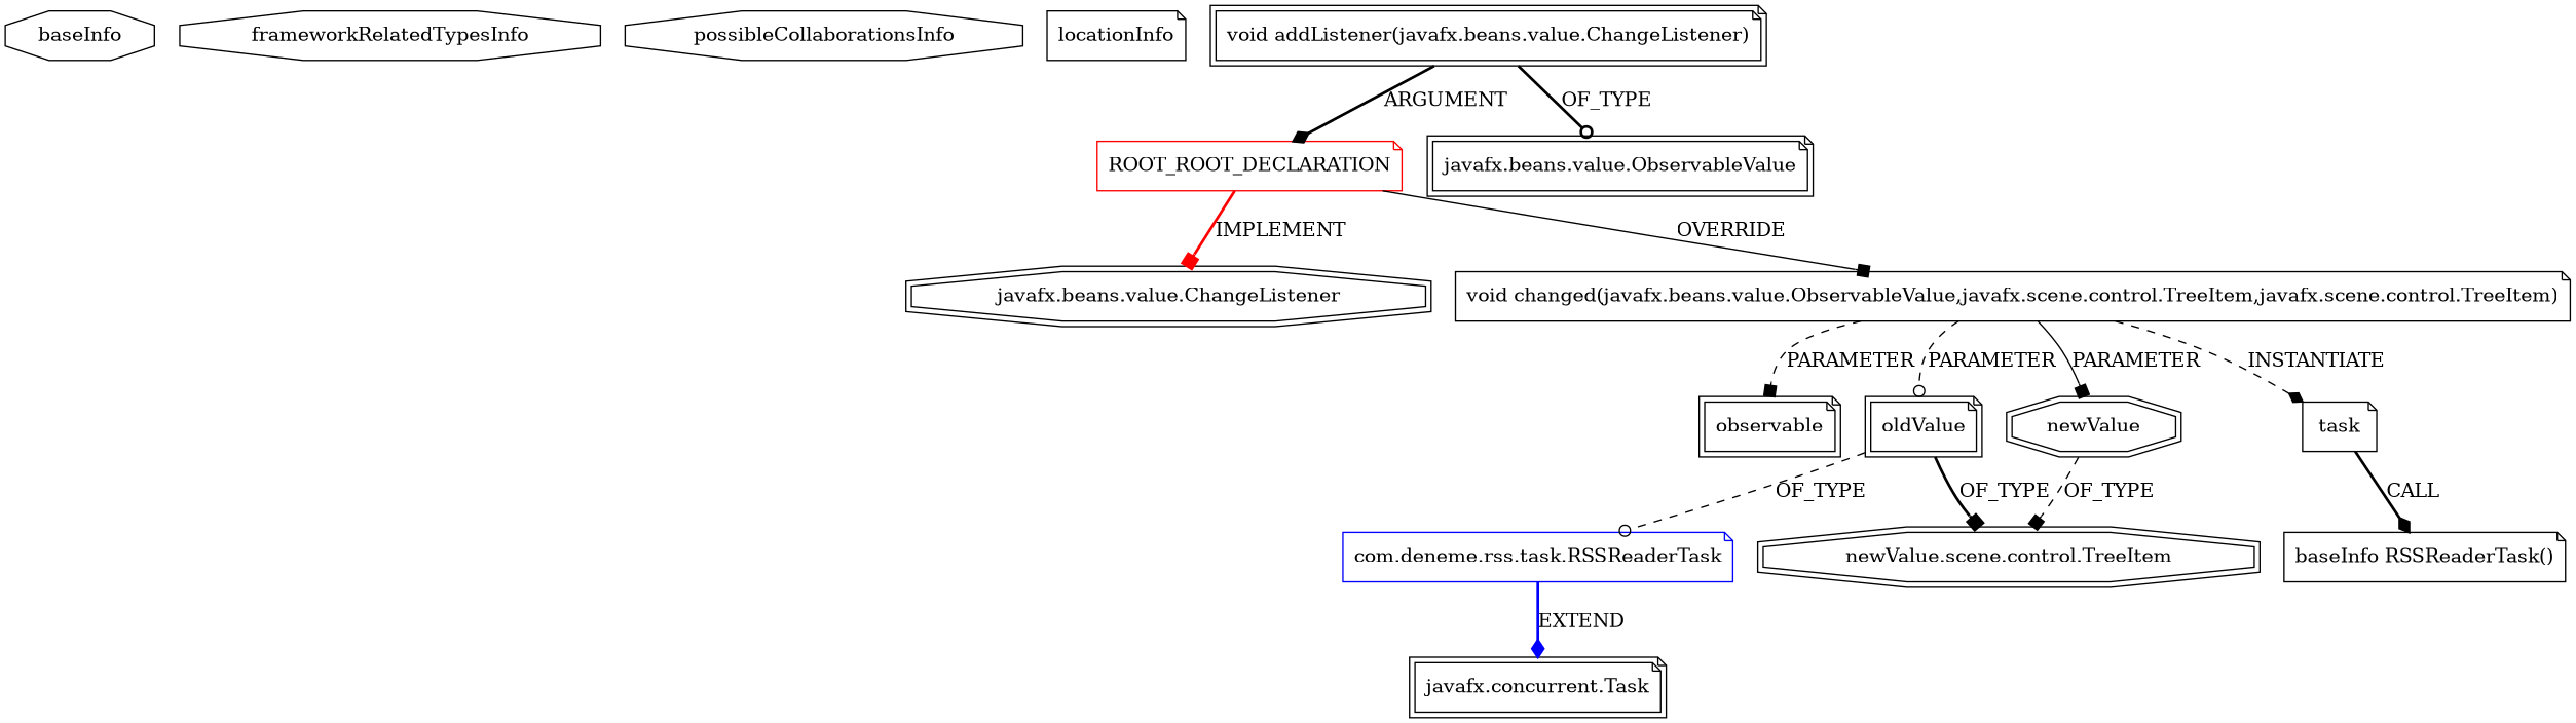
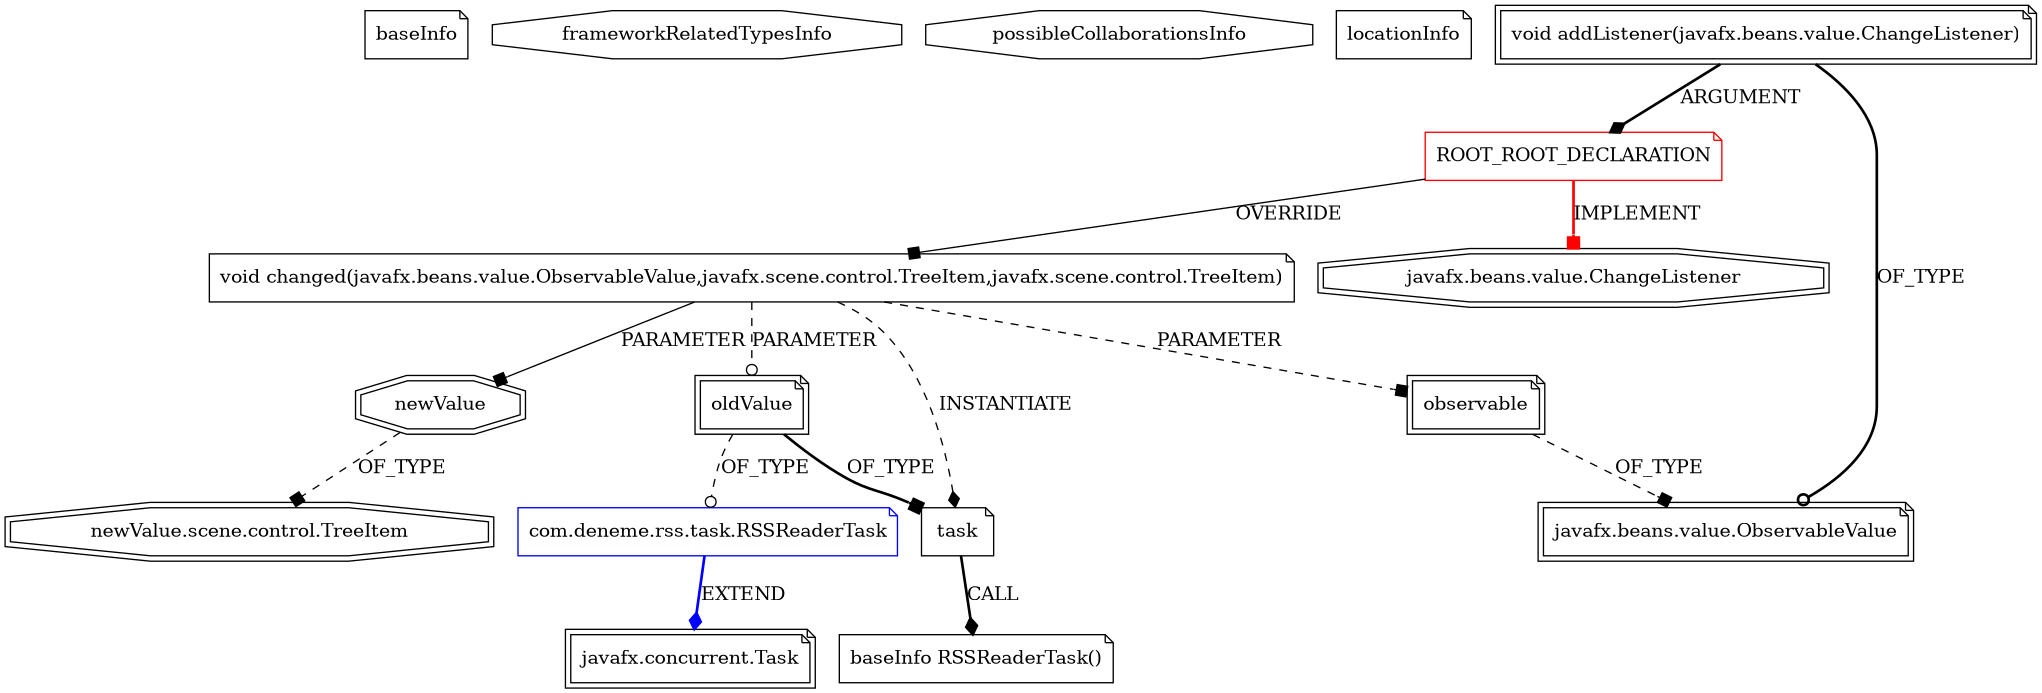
  digraph {
    node [shape=note isFrameworkType=true]
    edge [arrowhead=box style=bold]
-   baseInfo [category=extension_graph graphId=2009 isAnonymous=true possibleRelation=true shape=octagon isFrameworkType=""]
+   baseInfo [category=extension_graph graphId=2009 isAnonymous=true possibleRelation=true isFrameworkType=""]
    frameworkRelatedTypesInfo [0="javafx.beans.value.ChangeListener" shape=octagon isFrameworkType=""]
    possibleCollaborationsInfo [0="2009~OVERRIDING_METHOD_DECLARATION-INSTANTIATION-~javafx.beans.value.ChangeListener ~javafx.concurrent.Task ~true~false" shape=octagon isFrameworkType=""]
    locationInfo [contextSignature="void initialize(java.net.URL,java.util.ResourceBundle)" filePath="/berker-RSSReader/RSSReader-master/src/com/deneme/rss/view/main/MainController.java" graphId=2009 projectName="berker-RSSReader" isFrameworkType=""]
    n5 [color=red isFrameworkType=false label=ROOT_ROOT_DECLARATION vertexType=ROOT_ANONYMOUS_DECLARATION]
    n6 [label="javafx.beans.value.ChangeListener" peripheries=2 shape=octagon vertexType=FRAMEWORK_INTERFACE_TYPE]
    n7 [isFrameworkType=false label="void changed(javafx.beans.value.ObservableValue,javafx.scene.control.TreeItem,javafx.scene.control.TreeItem)" vertexType=OVERRIDING_METHOD_DECLARATION]
    n8 [label=observable peripheries=2 vertexType=PARAMETER_DECLARATION]
    n9 [label=oldValue peripheries=2 vertexType=PARAMETER_DECLARATION]
    n10 [label=newValue peripheries=2 shape=octagon vertexType=PARAMETER_DECLARATION]
    n11 [isFrameworkType=false label=task vertexType=VARIABLE_EXPRESION]
    n12 [label="void addListener(javafx.beans.value.ChangeListener)" peripheries=2 vertexType=OUTSIDE_CALL]
    n13 [label="javafx.beans.value.ObservableValue" peripheries=2 vertexType=FRAMEWORK_INTERFACE_TYPE]
    n14 [label="newValue.scene.control.TreeItem" peripheries=2 shape=octagon vertexType=FRAMEWORK_CLASS_TYPE]
    n15 [color=blue isFrameworkType=false label="com.deneme.rss.task.RSSReaderTask" vertexType=REFERENCE_CLIENT_CLASS_DECLARATION]
    n16 [isFrameworkType=false label="baseInfo RSSReaderTask()" vertexType=CONSTRUCTOR_CALL]
    n17 [label="javafx.concurrent.Task" peripheries=2 vertexType=FRAMEWORK_CLASS_TYPE]
    n5 -> n6 [color=red label=IMPLEMENT]
    n5 -> n7 [label=OVERRIDE style=solid]
    n7 -> n8 [label=PARAMETER style=dashed]
    n7 -> n9 [arrowhead=odot label=PARAMETER style=dashed]
    n7 -> n10 [label=PARAMETER style=solid]
    n7 -> n11 [arrowhead=diamond label=INSTANTIATE style=dashed]
-   n9 -> n14 [label=OF_TYPE]
+   n8 -> n13 [label=OF_TYPE style=dashed]
+   n9 -> n11 [label=OF_TYPE]
    n9 -> n15 [arrowhead=odot label=OF_TYPE style=dashed]
    n10 -> n14 [label=OF_TYPE style=dashed]
    n11 -> n16 [arrowhead=diamond label=CALL]
    n12 -> n5 [arrowhead=diamond label=ARGUMENT]
    n12 -> n13 [arrowhead=odot label=OF_TYPE]
    n15 -> n17 [arrowhead=diamond color=blue label=EXTEND]
  }
